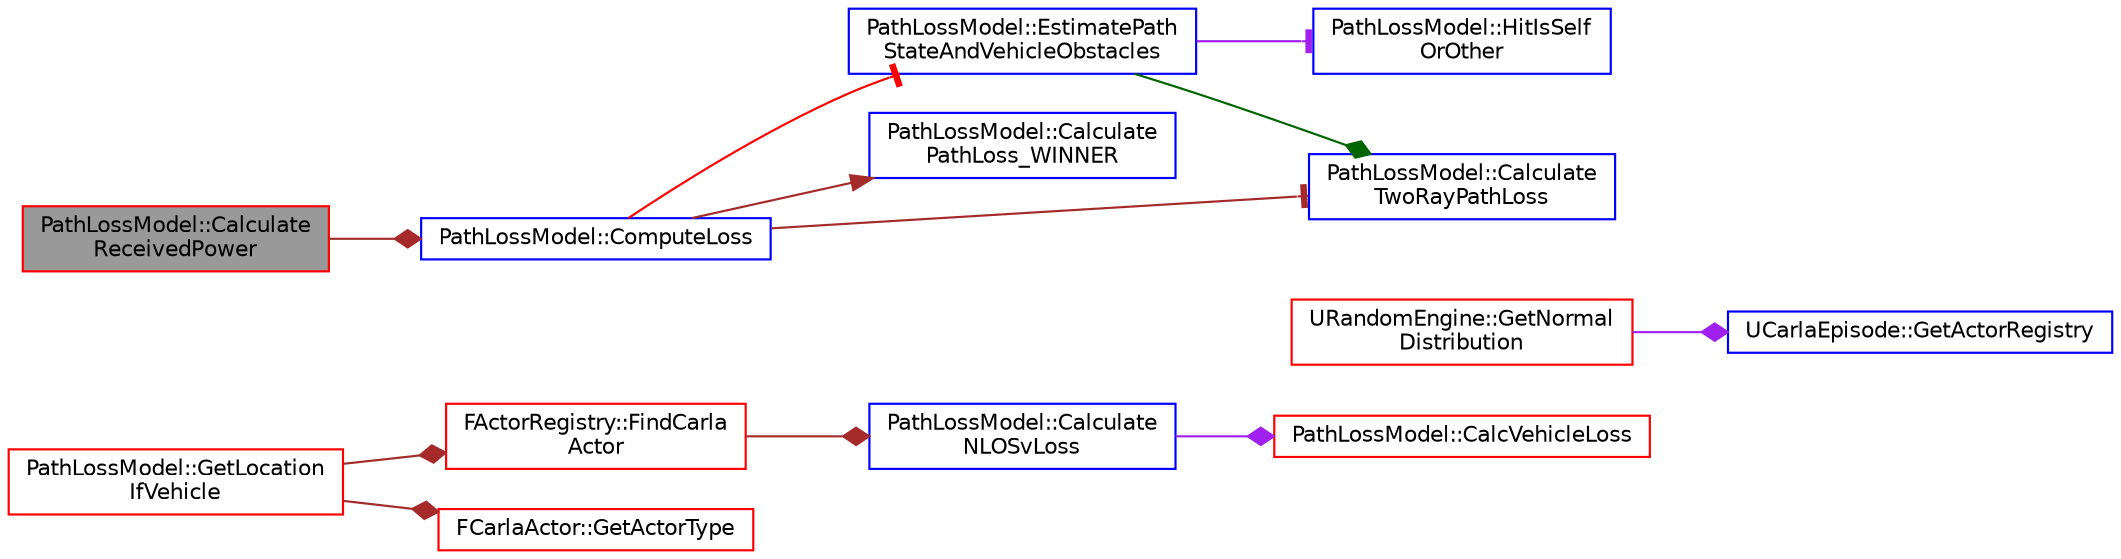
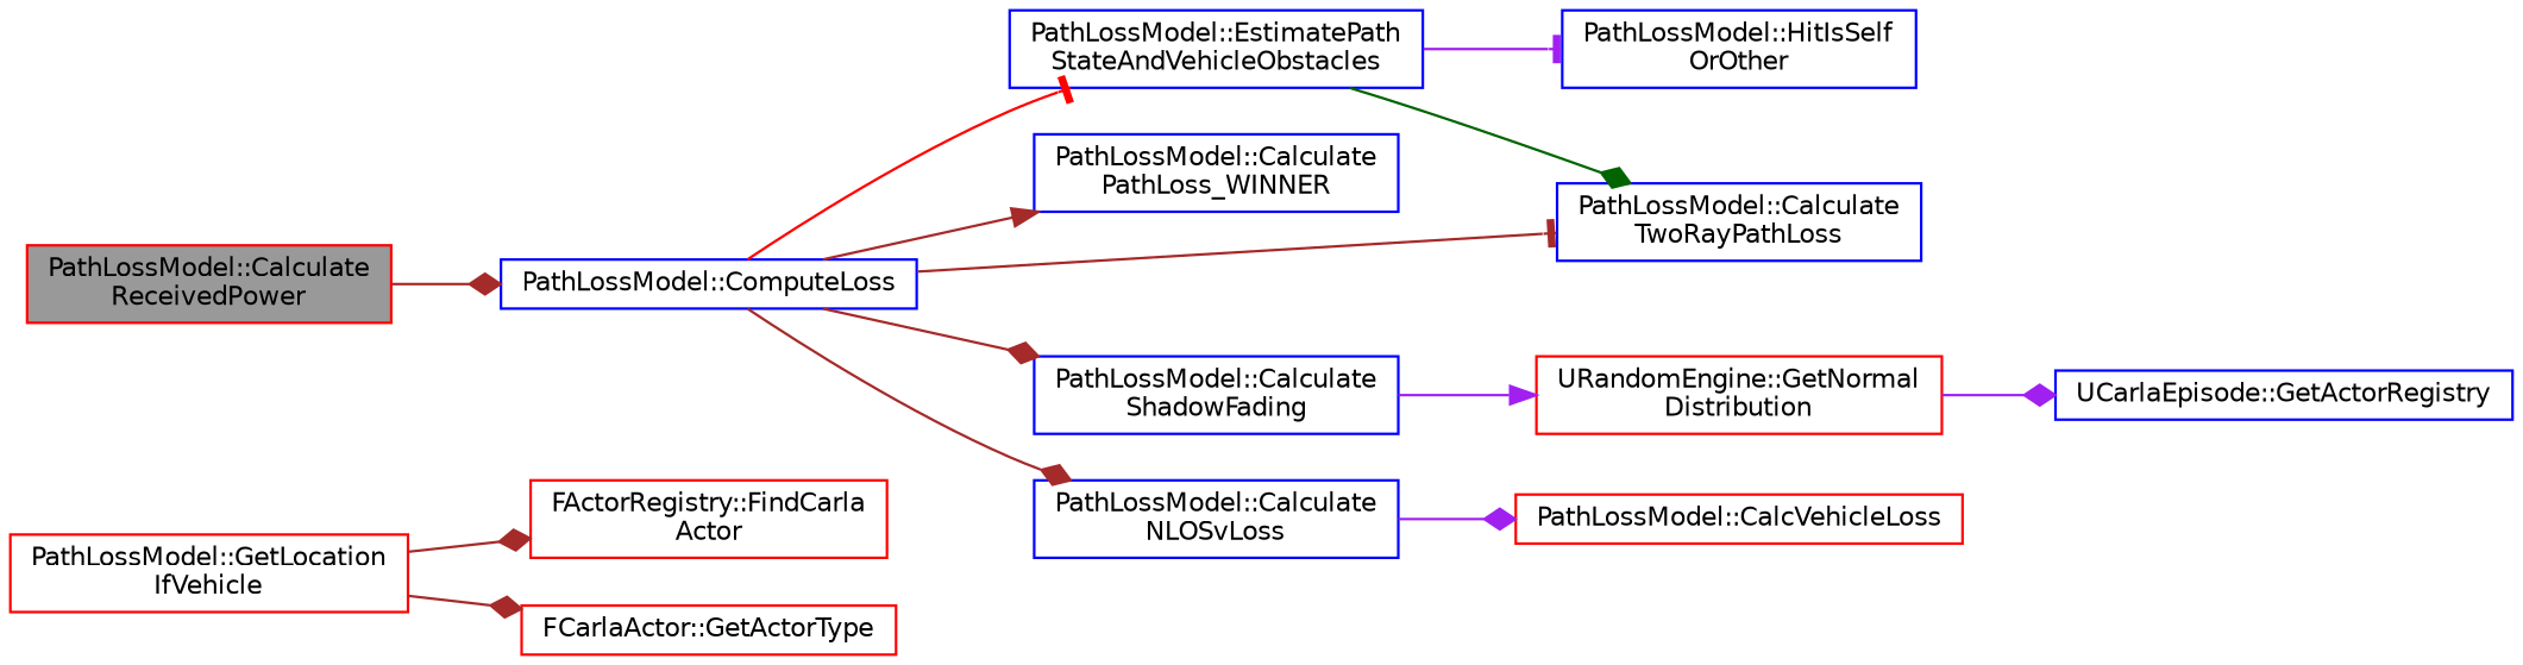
  digraph {
    rankdir=LR
    node [color=blue fillcolor=white fontname=Helvetica fontsize=10 shape=box style=filled]
    edge [arrowhead=diamond color=brown fontname=Helvetica fontsize=10 labelfontname=Helvetica labelfontsize=10 style=solid]
    n1 [color=red fillcolor=grey60 fontcolor=black height=0.2 label="PathLossModel::Calculate\lReceivedPower" width=0.4]
    n2 [height=0.2 label="PathLossModel::ComputeLoss" width=0.4]
    n3 [height=0.2 label="PathLossModel::Calculate\lNLOSvLoss" width=0.4]
    n4 [height=0.2 label="PathLossModel::Calculate\lPathLoss_WINNER" width=0.4]
+   n5 [height=0.2 label="PathLossModel::Calculate\lShadowFading" width=0.4]
    n6 [height=0.2 label="PathLossModel::Calculate\lTwoRayPathLoss" width=0.4]
    n7 [height=0.2 label="PathLossModel::EstimatePath\lStateAndVehicleObstacles" width=0.4]
    n8 [color=red height=0.2 label="PathLossModel::CalcVehicleLoss" width=0.4]
    n9 [color=red height=0.2 label="URandomEngine::GetNormal\lDistribution" width=0.4]
    n10 [height=0.2 label="PathLossModel::HitIsSelf\lOrOther" width=0.4]
    n11 [height=0.2 label="UCarlaEpisode::GetActorRegistry" width=0.4]
    n12 [color=red height=0.2 label="PathLossModel::GetLocation\lIfVehicle" width=0.4]
    n13 [color=red height=0.2 label="FActorRegistry::FindCarla\lActor" width=0.4]
    n14 [color=red height=0.2 label="FCarlaActor::GetActorType" width=0.4]
    n1 -> n2
-   n13 -> n3
+   n2 -> n3
    n2 -> n4 [arrowhead=normal]
+   n2 -> n5
    n2 -> n6 [arrowhead=tee]
    n2 -> n7 [arrowhead=tee color=red]
    n3 -> n8 [color=purple]
+   n5 -> n9 [arrowhead=normal color=purple]
    n7 -> n6 [color=darkgreen]
    n7 -> n10 [arrowhead=tee color=purple]
    n9 -> n11 [color=purple]
    n12 -> n13
    n12 -> n14
  }
